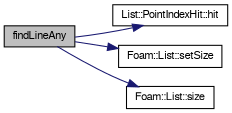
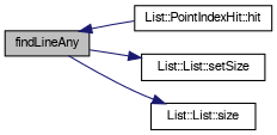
  digraph {
    rankdir=LR
    node [color=black fontname=FreeSans fontsize=10 shape=record]
    edge [color=midnightblue fontname=FreeSans fontsize=10 labelfontname=FreeSans labelfontsize=10 style=solid]
    n1 [fillcolor=grey75 fontcolor=black height=0.2 label=findLineAny style=filled width=0.4]
    n2 [height=0.2 label="List::PointIndexHit::hit" width=0.4]
-   n3 [height=0.2 label="Foam::List::setSize" width=0.4]
-   n4 [height=0.2 label="Foam::List::size" width=0.4]
-   n1 -> n2
+   n3 [height=0.2 label="List::List::setSize" width=0.4]
+   n4 [height=0.2 label="List::List::size" width=0.4]
+   n2 -> n1
    n1 -> n3
    n1 -> n4
  }
